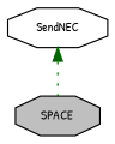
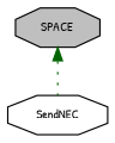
  digraph {
    rankdir=TB
    fontname="Patrick Hand"
    node [color=black fontname="Patrick Hand" fontsize=10 shape=octagon style=filled]
    n1 [fillcolor=grey75 fontcolor=black height=0.2 label=SPACE width=0.4]
    n2 [fillcolor=white height=0.2 label=SendNEC width=0.4]
-   n2 -> n1 [color=darkgreen dir=back fontname="Patrick Hand" fontsize=10 labelfontname=Helvetica labelfontsize=10 style=dotted]
+   n1 -> n2 [color=darkgreen dir=back fontname="Patrick Hand" fontsize=10 labelfontname=Helvetica labelfontsize=10 style=dotted]
  }
